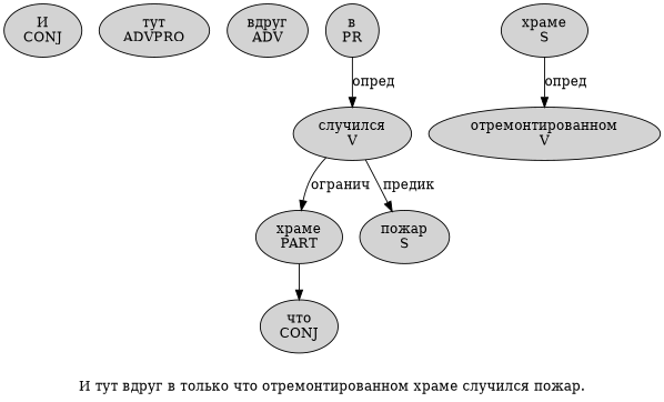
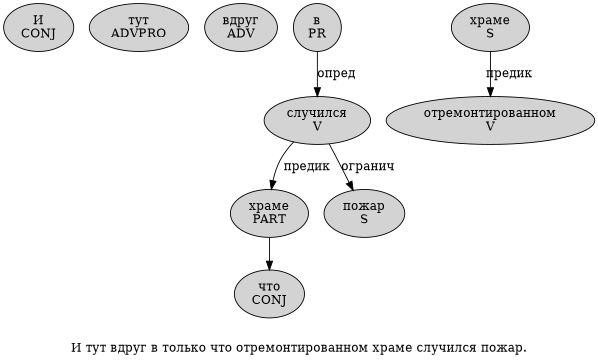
  digraph {
    label="И тут вдруг в только что отремонтированном храме случился пожар."
    node [fillcolor=lightgray penwidth=1 shape=ellipse style=filled]
    n1 [label="И\nCONJ"]
    n2 [label="тут\nADVPRO"]
    n3 [label="вдруг\nADV"]
    n4 [label="в\nPR"]
    n5 [label="случился\nV"]
    n6 [label="храме\nPART"]
    n7 [label="пожар\nS"]
    n8 [label="что\nCONJ"]
    n9 [label="отремонтированном\nV"]
    n10 [label="храме\nS"]
    n4 -> n5 [label="опред"]
-   n5 -> n6 [label="огранич"]
-   n5 -> n7 [label="предик"]
+   n5 -> n6 [label="предик"]
+   n5 -> n7 [label="огранич"]
    n6 -> n8
-   n10 -> n9 [label="опред"]
+   n10 -> n9 [label="предик"]
  }
